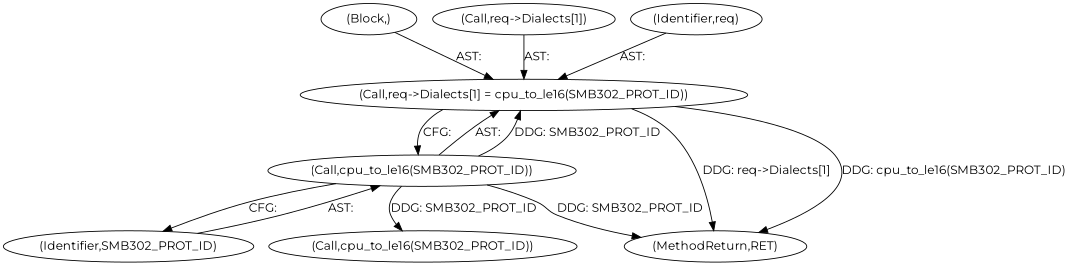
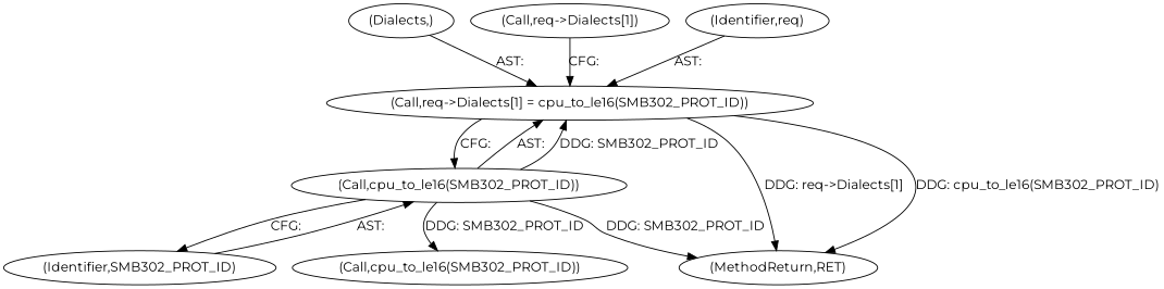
  digraph {
    fontname=Montserrat
    node [fontname=Montserrat]
    edge [fontname=Montserrat]
    n1 [label="(Call,req->Dialects[1] = cpu_to_le16(SMB302_PROT_ID))"]
    n2 [label="(Call,cpu_to_le16(SMB302_PROT_ID))"]
    n3 [label="(MethodReturn,RET)"]
    n4 [label="(Identifier,SMB302_PROT_ID)"]
    n5 [label="(Call,cpu_to_le16(SMB302_PROT_ID))"]
-   n6 [label="(Block,)"]
+   n6 [label="(Dialects,)"]
    n7 [label="(Call,req->Dialects[1])"]
    n8 [label="(Identifier,req)"]
    n1 -> n2 [label="CFG: "]
    n1 -> n3 [label="DDG: req->Dialects[1]"]
    n1 -> n3 [label="DDG: cpu_to_le16(SMB302_PROT_ID)"]
    n2 -> n1 [label="AST: "]
    n2 -> n1 [label="DDG: SMB302_PROT_ID"]
    n2 -> n3 [label="DDG: SMB302_PROT_ID"]
    n2 -> n4 [label="CFG: "]
    n2 -> n5 [label="DDG: SMB302_PROT_ID"]
    n4 -> n2 [label="AST: "]
    n6 -> n1 [label="AST: "]
-   n7 -> n1 [label="AST: "]
+   n7 -> n1 [label="CFG: "]
    n8 -> n1 [label="AST: "]
  }
